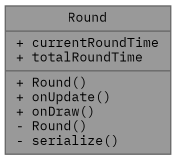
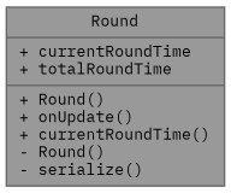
  digraph {
    fontname="IBM Plex Mono"
-   n1 [color=gray40 fillcolor=grey60 fontcolor=black fontname="IBM Plex Mono" fontsize=10 height=0.2 label="{Round\n|+ currentRoundTime\l+ totalRoundTime\l|+ Round()\l+ onUpdate()\l+ onDraw()\l- Round()\l- serialize()\l}" shape=record style=filled width=0.4]
+   n1 [color=gray40 fillcolor=grey60 fontcolor=black fontname="IBM Plex Mono" fontsize=10 height=0.2 label="{Round\n|+ currentRoundTime\l+ totalRoundTime\l|+ Round()\l+ onUpdate()\l+ currentRoundTime()\l- Round()\l- serialize()\l}" shape=record style=filled width=0.4]
  }
